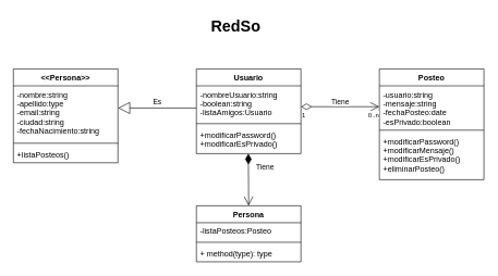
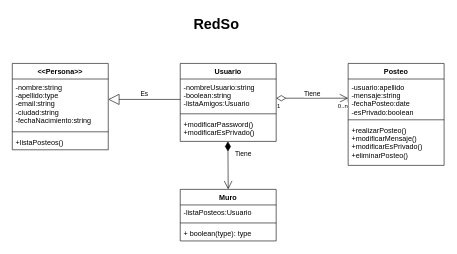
  <mxCell id="0" />
  <mxCell id="1" parent="0" />
  <mxCell id="2" value="&lt;&lt;Persona&gt;&gt;" style="swimlane;fontStyle=1;align=center;verticalAlign=top;childLayout=stackLayout;horizontal=1;startSize=26;horizontalStack=0;resizeParent=1;resizeParentMax=0;resizeLast=0;collapsible=1;marginBottom=0;" vertex="1" parent="1"><mxGeometry x="20" y="105" width="160" height="144" as="geometry" /></mxCell>
  <mxCell id="3" value="-nombre:string&#10;-apellido:type&#10;-email:string&#10;-ciudad:string&#10;-fechaNacimiento:string&#10;" style="text;strokeColor=none;fillColor=none;align=left;verticalAlign=top;spacingLeft=4;spacingRight=4;overflow=hidden;rotatable=0;points=[[0,0.5],[1,0.5]];portConstraint=eastwest;" vertex="1" parent="2"><mxGeometry y="26" width="160" height="84" as="geometry" /></mxCell>
  <mxCell id="4" value="" style="line;strokeWidth=1;fillColor=none;align=left;verticalAlign=middle;spacingTop=-1;spacingLeft=3;spacingRight=3;rotatable=0;labelPosition=right;points=[];portConstraint=eastwest;" vertex="1" parent="2"><mxGeometry y="110" width="160" height="8" as="geometry" /></mxCell>
  <mxCell id="5" value="+listaPosteos()" style="text;strokeColor=none;fillColor=none;align=left;verticalAlign=top;spacingLeft=4;spacingRight=4;overflow=hidden;rotatable=0;points=[[0,0.5],[1,0.5]];portConstraint=eastwest;" vertex="1" parent="2"><mxGeometry y="118" width="160" height="26" as="geometry" /></mxCell>
  <mxCell id="6" value="Usuario" style="swimlane;fontStyle=1;align=center;verticalAlign=top;childLayout=stackLayout;horizontal=1;startSize=26;horizontalStack=0;resizeParent=1;resizeParentMax=0;resizeLast=0;collapsible=1;marginBottom=0;" vertex="1" parent="1"><mxGeometry x="300" y="105" width="160" height="130" as="geometry" /></mxCell>
  <mxCell id="7" value="-nombreUsuario:string&#10;-boolean:string&#10;-listaAmigos:Usuario&#10;&#10;" style="text;strokeColor=none;fillColor=none;align=left;verticalAlign=top;spacingLeft=4;spacingRight=4;overflow=hidden;rotatable=0;points=[[0,0.5],[1,0.5]];portConstraint=eastwest;" vertex="1" parent="6"><mxGeometry y="26" width="160" height="54" as="geometry" /></mxCell>
  <mxCell id="8" value="" style="line;strokeWidth=1;fillColor=none;align=left;verticalAlign=middle;spacingTop=-1;spacingLeft=3;spacingRight=3;rotatable=0;labelPosition=right;points=[];portConstraint=eastwest;" vertex="1" parent="6"><mxGeometry y="80" width="160" height="8" as="geometry" /></mxCell>
  <mxCell id="9" value="+modificarPassword()&#10;+modificarEsPrivado()&#10;&#10;" style="text;strokeColor=none;fillColor=none;align=left;verticalAlign=top;spacingLeft=4;spacingRight=4;overflow=hidden;rotatable=0;points=[[0,0.5],[1,0.5]];portConstraint=eastwest;" vertex="1" parent="6"><mxGeometry y="88" width="160" height="42" as="geometry" /></mxCell>
  <mxCell id="10" value="Posteo" style="swimlane;fontStyle=1;align=center;verticalAlign=top;childLayout=stackLayout;horizontal=1;startSize=26;horizontalStack=0;resizeParent=1;resizeParentMax=0;resizeLast=0;collapsible=1;marginBottom=0;" vertex="1" parent="1"><mxGeometry x="580" y="105" width="160" height="170" as="geometry" /></mxCell>
- <mxCell id="11" value="-usuario:string&#10;-mensaje:string&#10;-fechaPosteo:date&#10;-esPrivado:boolean&#10;" style="text;strokeColor=none;fillColor=none;align=left;verticalAlign=top;spacingLeft=4;spacingRight=4;overflow=hidden;rotatable=0;points=[[0,0.5],[1,0.5]];portConstraint=eastwest;" vertex="1" parent="10"><mxGeometry y="26" width="160" height="64" as="geometry" /></mxCell>
+ <mxCell id="11" value="-usuario:apellido&#10;-mensaje:string&#10;-fechaPosteo:date&#10;-esPrivado:boolean&#10;" style="text;strokeColor=none;fillColor=none;align=left;verticalAlign=top;spacingLeft=4;spacingRight=4;overflow=hidden;rotatable=0;points=[[0,0.5],[1,0.5]];portConstraint=eastwest;" vertex="1" parent="10"><mxGeometry y="26" width="160" height="64" as="geometry" /></mxCell>
  <mxCell id="12" value="" style="line;strokeWidth=1;fillColor=none;align=left;verticalAlign=middle;spacingTop=-1;spacingLeft=3;spacingRight=3;rotatable=0;labelPosition=right;points=[];portConstraint=eastwest;" vertex="1" parent="10"><mxGeometry y="90" width="160" height="8" as="geometry" /></mxCell>
- <mxCell id="13" value="+modificarPassword()&#10;+modificarMensaje()&#10;+modificarEsPrivado()&#10;+eliminarPosteo()&#10;&#10;" style="text;strokeColor=none;fillColor=none;align=left;verticalAlign=top;spacingLeft=4;spacingRight=4;overflow=hidden;rotatable=0;points=[[0,0.5],[1,0.5]];portConstraint=eastwest;" vertex="1" parent="10"><mxGeometry y="98" width="160" height="72" as="geometry" /></mxCell>
- <mxCell id="14" value="Persona" style="swimlane;fontStyle=1;align=center;verticalAlign=top;childLayout=stackLayout;horizontal=1;startSize=26;horizontalStack=0;resizeParent=1;resizeParentMax=0;resizeLast=0;collapsible=1;marginBottom=0;" vertex="1" parent="1"><mxGeometry x="300" y="315" width="160" height="86" as="geometry" /></mxCell>
- <mxCell id="15" value="-listaPosteos:Posteo" style="text;strokeColor=none;fillColor=none;align=left;verticalAlign=top;spacingLeft=4;spacingRight=4;overflow=hidden;rotatable=0;points=[[0,0.5],[1,0.5]];portConstraint=eastwest;" vertex="1" parent="14"><mxGeometry y="26" width="160" height="26" as="geometry" /></mxCell>
+ <mxCell id="13" value="+realizarPosteo()&#10;+modificarMensaje()&#10;+modificarEsPrivado()&#10;+eliminarPosteo()&#10;&#10;" style="text;strokeColor=none;fillColor=none;align=left;verticalAlign=top;spacingLeft=4;spacingRight=4;overflow=hidden;rotatable=0;points=[[0,0.5],[1,0.5]];portConstraint=eastwest;" vertex="1" parent="10"><mxGeometry y="98" width="160" height="72" as="geometry" /></mxCell>
+ <mxCell id="14" value="Muro" style="swimlane;fontStyle=1;align=center;verticalAlign=top;childLayout=stackLayout;horizontal=1;startSize=26;horizontalStack=0;resizeParent=1;resizeParentMax=0;resizeLast=0;collapsible=1;marginBottom=0;" vertex="1" parent="1"><mxGeometry x="300" y="315" width="160" height="86" as="geometry" /></mxCell>
+ <mxCell id="15" value="-listaPosteos:Usuario" style="text;strokeColor=none;fillColor=none;align=left;verticalAlign=top;spacingLeft=4;spacingRight=4;overflow=hidden;rotatable=0;points=[[0,0.5],[1,0.5]];portConstraint=eastwest;" vertex="1" parent="14"><mxGeometry y="26" width="160" height="26" as="geometry" /></mxCell>
  <mxCell id="16" value="" style="line;strokeWidth=1;fillColor=none;align=left;verticalAlign=middle;spacingTop=-1;spacingLeft=3;spacingRight=3;rotatable=0;labelPosition=right;points=[];portConstraint=eastwest;" vertex="1" parent="14"><mxGeometry y="52" width="160" height="8" as="geometry" /></mxCell>
- <mxCell id="17" value="+ method(type): type" style="text;strokeColor=none;fillColor=none;align=left;verticalAlign=top;spacingLeft=4;spacingRight=4;overflow=hidden;rotatable=0;points=[[0,0.5],[1,0.5]];portConstraint=eastwest;" vertex="1" parent="14"><mxGeometry y="60" width="160" height="26" as="geometry" /></mxCell>
+ <mxCell id="17" value="+ boolean(type): type" style="text;strokeColor=none;fillColor=none;align=left;verticalAlign=top;spacingLeft=4;spacingRight=4;overflow=hidden;rotatable=0;points=[[0,0.5],[1,0.5]];portConstraint=eastwest;" vertex="1" parent="14"><mxGeometry y="60" width="160" height="26" as="geometry" /></mxCell>
  <mxCell id="18" value="Tiene" style="endArrow=open;html=1;endSize=12;startArrow=diamondThin;startSize=14;startFill=1;align=left;verticalAlign=bottom;" edge="1" parent="1"><mxGeometry x="-0.248" y="10" relative="1" as="geometry"><mxPoint x="379.5" y="235" as="sourcePoint" /><mxPoint x="380" y="315" as="targetPoint" /><mxPoint as="offset" /></mxGeometry></mxCell>
  <mxCell id="19" value="&lt;div&gt;Tiene&lt;/div&gt;" style="endArrow=open;html=1;endSize=12;startArrow=diamondThin;startSize=14;startFill=0;entryX=0;entryY=0.5;entryDx=0;entryDy=0;" edge="1" parent="1" target="11"><mxGeometry y="8" relative="1" as="geometry"><mxPoint x="460" y="163" as="sourcePoint" /><mxPoint x="540" y="165" as="targetPoint" /><Array as="points"><mxPoint x="520" y="163" /></Array><mxPoint as="offset" /></mxGeometry></mxCell>
  <mxCell id="20" value="1" style="resizable=0;html=1;align=left;verticalAlign=top;labelBackgroundColor=#ffffff;fontSize=10;" connectable="0" vertex="1" parent="19"><mxGeometry x="-1" relative="1" as="geometry" /></mxCell>
  <mxCell id="21" value="0..n" style="resizable=0;html=1;align=right;verticalAlign=top;labelBackgroundColor=#ffffff;fontSize=10;" connectable="0" vertex="1" parent="19"><mxGeometry x="1" relative="1" as="geometry" /></mxCell>
  <mxCell id="22" value="Es" style="endArrow=block;endSize=16;endFill=0;html=1;" edge="1" parent="1"><mxGeometry y="-10" width="160" relative="1" as="geometry"><mxPoint x="300" y="165" as="sourcePoint" /><mxPoint x="180" y="165" as="targetPoint" /><mxPoint as="offset" /></mxGeometry></mxCell>
  <mxCell id="23" value="RedSo" style="text;strokeColor=none;fillColor=none;html=1;fontSize=24;fontStyle=1;verticalAlign=middle;align=center;" vertex="1" parent="1"><mxGeometry x="310" y="20" width="100" height="40" as="geometry" /></mxCell>
